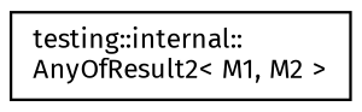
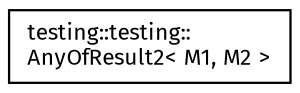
  digraph {
    rankdir=TB
    fontname="Fira Sans"
-   n1 [color=black fillcolor=white fontname="Fira Sans" fontsize=10 height=0.2 label="testing::internal::\lAnyOfResult2\< M1, M2 \>" shape=record style=filled width=0.4]
+   n1 [color=black fillcolor=white fontname="Fira Sans" fontsize=10 height=0.2 label="testing::testing::\lAnyOfResult2\< M1, M2 \>" shape=record style=filled width=0.4]
  }
